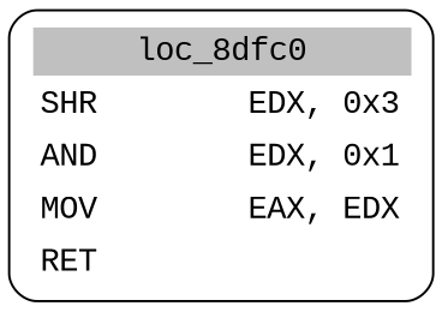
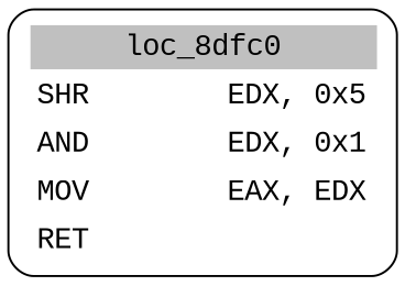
  digraph {
-   n1 [fontname="Courier New" label=<<table border="0" cellborder="0" cellpadding="3"><tr><td align="center" colspan="2" bgcolor="grey">loc_8dfc0</td></tr><tr><td align="left">SHR        EDX, 0x3</td></tr><tr><td align="left">AND        EDX, 0x1</td></tr><tr><td align="left">MOV        EAX, EDX</td></tr><tr><td align="left">RET        </td></tr></table>> shape=Mrecord]
+   n1 [fontname="Courier New" label=<<table border="0" cellborder="0" cellpadding="3"><tr><td align="center" colspan="2" bgcolor="grey">loc_8dfc0</td></tr><tr><td align="left">SHR        EDX, 0x5</td></tr><tr><td align="left">AND        EDX, 0x1</td></tr><tr><td align="left">MOV        EAX, EDX</td></tr><tr><td align="left">RET        </td></tr></table>> shape=Mrecord]
  }
